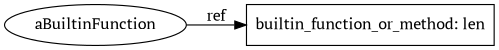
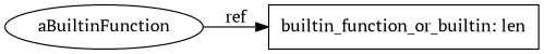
  digraph {
    rankdir=LR
    fontname="PT Serif"
    node [fontname="PT Serif"]
    n1 [label=aBuiltinFunction shape=ellipse]
-   n2 [label="builtin_function_or_method: len" shape=box]
+   n2 [label="builtin_function_or_builtin: len" shape=box]
    n1 -> n2 [label=ref fontname="PT Serif"]
  }
